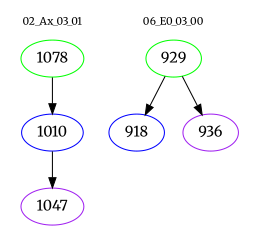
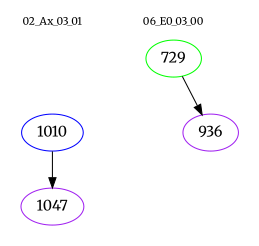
  digraph {
    fontname=Merriweather
    node [color=green fontname=Merriweather]
    edge [color=black fontname=Merriweather]
-   n1 [label=1078]
    n2 [color=blue label=1010]
    n3 [color=purple label=1047]
-   n4 [label=929]
-   n5 [color=blue label=918]
+   n4 [label=729]
    n6 [color=purple label=936]
    subgraph cluster_1 {
      color=white
      fontsize=10
      label="02_Ax_03_01"
-     n1
      n2
      n3
    }
    subgraph cluster_2 {
      color=white
      fontsize=10
      label="06_E0_03_00"
      n4
-     n5
      n6
    }
-   n1 -> n2
    n2 -> n3
-   n4 -> n5
    n4 -> n6
  }
